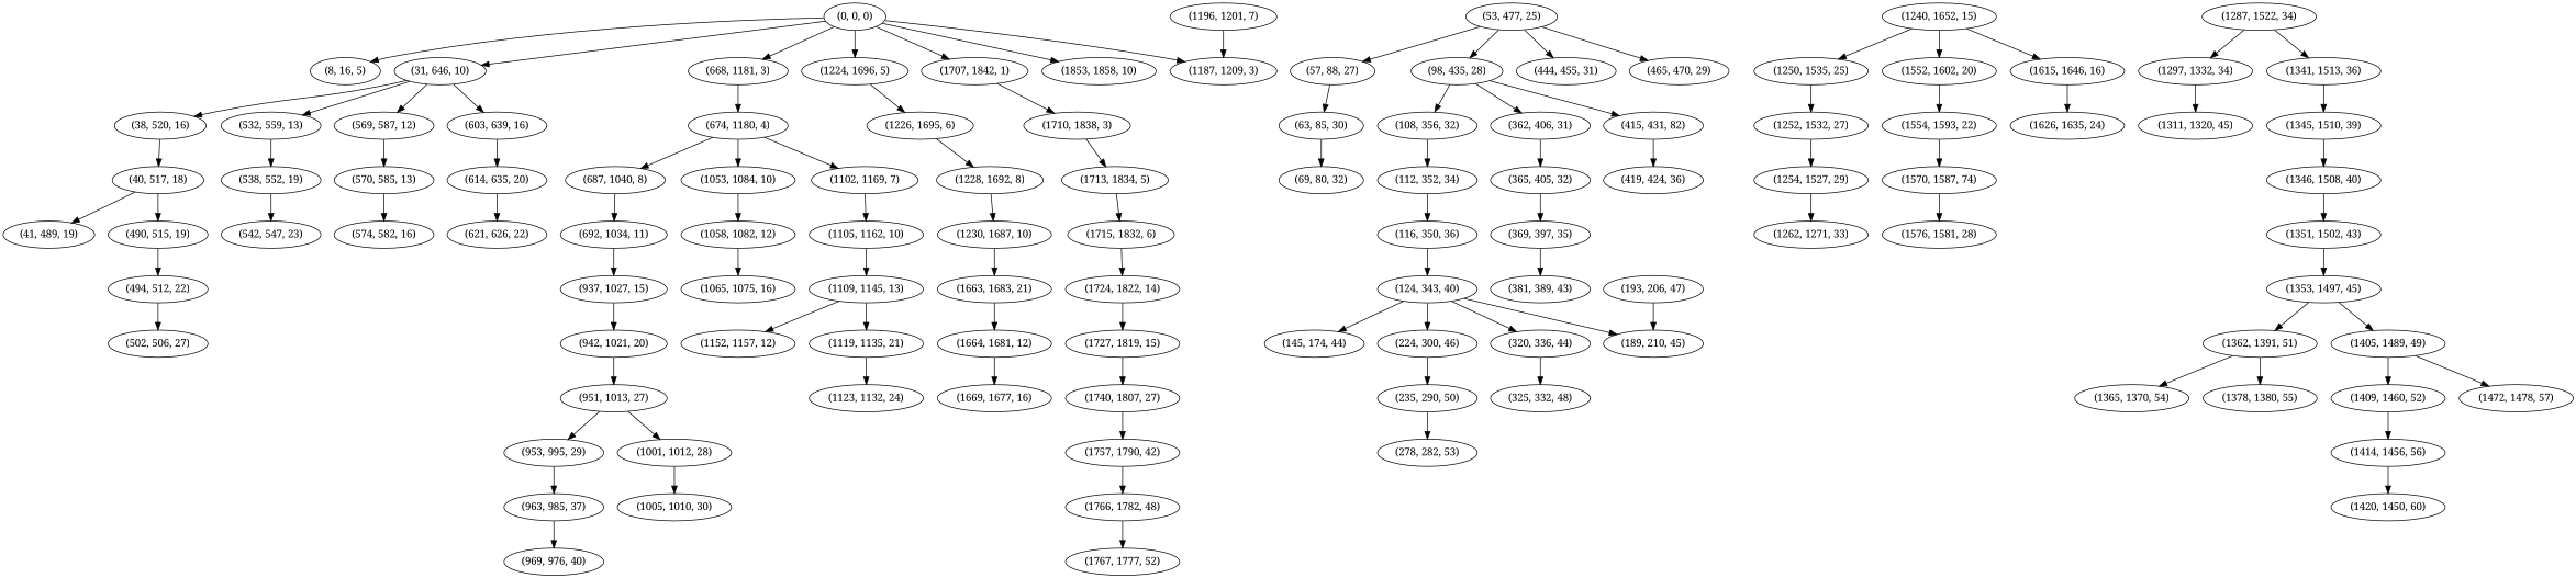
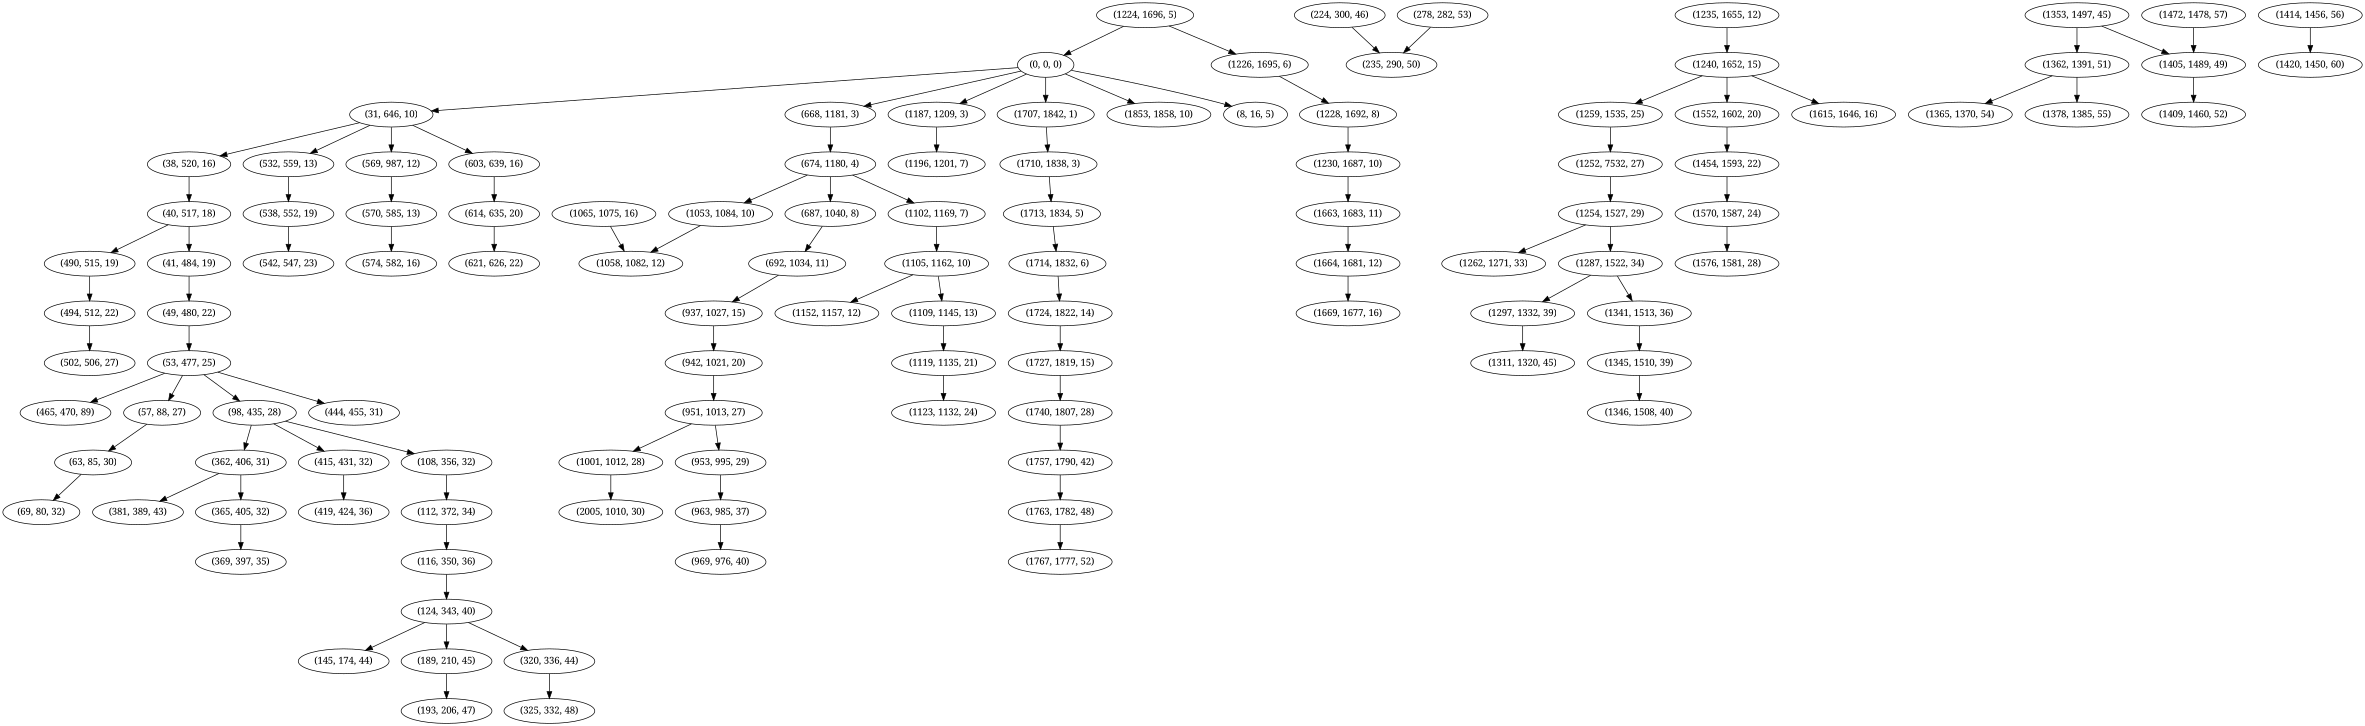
  digraph {
    fontname="Noto Serif"
    node [fontname="Noto Serif"]
    edge [fontname="Noto Serif"]
    "(0, 0, 0)"
    "(8, 16, 5)"
    "(31, 646, 10)"
    "(668, 1181, 3)"
    "(1187, 1209, 3)"
    "(1224, 1696, 5)"
    "(1707, 1842, 1)"
    "(1853, 1858, 10)"
    "(38, 520, 16)"
    "(532, 559, 13)"
-   "(569, 587, 12)"
+   "(569, 587, 12)" [label="(569, 987, 12)"]
    "(603, 639, 16)"
    "(674, 1180, 4)"
    "(1196, 1201, 7)"
    "(1226, 1695, 6)"
    "(1710, 1838, 3)"
    "(40, 517, 18)"
    "(538, 552, 19)"
    "(570, 585, 13)"
    "(614, 635, 20)"
-   "(41, 484, 19)" [label="(41, 489, 19)"]
+   "(41, 484, 19)"
    "(490, 515, 19)"
+   "(49, 480, 22)"
    "(494, 512, 22)"
    "(53, 477, 25)"
    "(57, 88, 27)"
    "(98, 435, 28)"
    "(444, 455, 31)"
-   "(465, 470, 29)"
+   "(465, 470, 29)" [label="(465, 470, 89)"]
    "(63, 85, 30)"
    "(108, 356, 32)"
    "(362, 406, 31)"
-   "(415, 431, 32)" [label="(415, 431, 82)"]
+   "(415, 431, 32)"
    "(69, 80, 32)"
-   "(112, 352, 34)"
+   "(112, 352, 34)" [label="(112, 372, 34)"]
    "(365, 405, 32)"
    "(419, 424, 36)"
    "(116, 350, 36)"
    "(124, 343, 40)"
    "(145, 174, 44)"
    "(189, 210, 45)"
    "(224, 300, 46)"
    "(320, 336, 44)"
    "(193, 206, 47)"
    "(235, 290, 50)"
    "(325, 332, 48)"
    "(278, 282, 53)"
    "(369, 397, 35)"
    "(381, 389, 43)"
    "(502, 506, 27)"
    "(542, 547, 23)"
    "(574, 582, 16)"
    "(621, 626, 22)"
    "(687, 1040, 8)"
    "(1053, 1084, 10)"
    "(1102, 1169, 7)"
    "(692, 1034, 11)"
    "(1058, 1082, 12)"
    "(1105, 1162, 10)"
    "(937, 1027, 15)"
    "(942, 1021, 20)"
    "(951, 1013, 27)"
    "(953, 995, 29)"
    "(1001, 1012, 28)"
    "(963, 985, 37)"
-   "(1005, 1010, 30)"
+   "(1005, 1010, 30)" [label="(2005, 1010, 30)"]
    "(969, 976, 40)"
    "(1065, 1075, 16)"
    "(1109, 1145, 13)"
    "(1152, 1157, 12)"
    "(1119, 1135, 21)"
    "(1123, 1132, 24)"
    "(1228, 1692, 8)"
    "(1230, 1687, 10)"
-   "(1663, 1683, 11)" [label="(1663, 1683, 21)"]
+   "(1663, 1683, 11)"
+   "(1235, 1655, 12)"
    "(1240, 1652, 15)"
    "(1664, 1681, 12)"
-   "(1250, 1535, 25)"
+   "(1250, 1535, 25)" [label="(1259, 1535, 25)"]
    "(1552, 1602, 20)"
    "(1615, 1646, 16)"
-   "(1252, 1532, 27)"
-   "(1554, 1593, 22)"
-   "(1626, 1635, 24)"
+   "(1252, 1532, 27)" [label="(1252, 7532, 27)"]
+   "(1554, 1593, 22)" [label="(1454, 1593, 22)"]
    "(1254, 1527, 29)"
    "(1262, 1271, 33)"
    "(1287, 1522, 34)"
-   "(1297, 1332, 39)" [label="(1297, 1332, 34)"]
+   "(1297, 1332, 39)"
    "(1341, 1513, 36)"
    "(1311, 1320, 45)"
    "(1345, 1510, 39)"
    "(1346, 1508, 40)"
-   "(1351, 1502, 43)"
    "(1353, 1497, 45)"
    "(1362, 1391, 51)"
    "(1405, 1489, 49)"
    "(1365, 1370, 54)"
-   "(1378, 1385, 55)" [label="(1378, 1380, 55)"]
+   "(1378, 1385, 55)"
    "(1409, 1460, 52)"
    "(1472, 1478, 57)"
    "(1414, 1456, 56)"
    "(1420, 1450, 60)"
-   "(1570, 1587, 24)" [label="(1570, 1587, 74)"]
+   "(1570, 1587, 24)"
    "(1576, 1581, 28)"
    "(1669, 1677, 16)"
    "(1713, 1834, 5)"
-   "(1715, 1832, 6)"
+   "(1715, 1832, 6)" [label="(1714, 1832, 6)"]
    "(1724, 1822, 14)"
    "(1727, 1819, 15)"
-   "(1740, 1807, 27)"
+   "(1740, 1807, 27)" [label="(1740, 1807, 28)"]
    "(1757, 1790, 42)"
-   "(1763, 1782, 48)" [label="(1766, 1782, 48)"]
+   "(1763, 1782, 48)"
    "(1767, 1777, 52)"
    "(0, 0, 0)" -> "(8, 16, 5)"
    "(0, 0, 0)" -> "(31, 646, 10)"
    "(0, 0, 0)" -> "(668, 1181, 3)"
    "(0, 0, 0)" -> "(1187, 1209, 3)"
-   "(0, 0, 0)" -> "(1224, 1696, 5)"
+   "(1224, 1696, 5)" -> "(0, 0, 0)"
    "(0, 0, 0)" -> "(1707, 1842, 1)"
    "(0, 0, 0)" -> "(1853, 1858, 10)"
    "(31, 646, 10)" -> "(38, 520, 16)"
    "(31, 646, 10)" -> "(532, 559, 13)"
    "(31, 646, 10)" -> "(569, 587, 12)"
    "(31, 646, 10)" -> "(603, 639, 16)"
    "(668, 1181, 3)" -> "(674, 1180, 4)"
-   "(1196, 1201, 7)" -> "(1187, 1209, 3)"
+   "(1187, 1209, 3)" -> "(1196, 1201, 7)"
    "(1224, 1696, 5)" -> "(1226, 1695, 6)"
    "(1707, 1842, 1)" -> "(1710, 1838, 3)"
    "(38, 520, 16)" -> "(40, 517, 18)"
    "(532, 559, 13)" -> "(538, 552, 19)"
    "(569, 587, 12)" -> "(570, 585, 13)"
    "(603, 639, 16)" -> "(614, 635, 20)"
    "(674, 1180, 4)" -> "(687, 1040, 8)"
    "(674, 1180, 4)" -> "(1053, 1084, 10)"
    "(674, 1180, 4)" -> "(1102, 1169, 7)"
    "(1226, 1695, 6)" -> "(1228, 1692, 8)"
    "(1710, 1838, 3)" -> "(1713, 1834, 5)"
    "(40, 517, 18)" -> "(41, 484, 19)"
    "(40, 517, 18)" -> "(490, 515, 19)"
    "(538, 552, 19)" -> "(542, 547, 23)"
    "(570, 585, 13)" -> "(574, 582, 16)"
    "(614, 635, 20)" -> "(621, 626, 22)"
+   "(41, 484, 19)" -> "(49, 480, 22)"
    "(490, 515, 19)" -> "(494, 512, 22)"
+   "(49, 480, 22)" -> "(53, 477, 25)"
    "(494, 512, 22)" -> "(502, 506, 27)"
    "(53, 477, 25)" -> "(57, 88, 27)"
    "(53, 477, 25)" -> "(98, 435, 28)"
    "(53, 477, 25)" -> "(444, 455, 31)"
    "(53, 477, 25)" -> "(465, 470, 29)"
    "(57, 88, 27)" -> "(63, 85, 30)"
    "(98, 435, 28)" -> "(108, 356, 32)"
    "(98, 435, 28)" -> "(362, 406, 31)"
    "(98, 435, 28)" -> "(415, 431, 32)"
    "(63, 85, 30)" -> "(69, 80, 32)"
    "(108, 356, 32)" -> "(112, 352, 34)"
    "(362, 406, 31)" -> "(365, 405, 32)"
    "(415, 431, 32)" -> "(419, 424, 36)"
    "(112, 352, 34)" -> "(116, 350, 36)"
    "(365, 405, 32)" -> "(369, 397, 35)"
    "(116, 350, 36)" -> "(124, 343, 40)"
    "(124, 343, 40)" -> "(145, 174, 44)"
    "(124, 343, 40)" -> "(189, 210, 45)"
-   "(124, 343, 40)" -> "(224, 300, 46)"
    "(124, 343, 40)" -> "(320, 336, 44)"
-   "(193, 206, 47)" -> "(189, 210, 45)"
+   "(189, 210, 45)" -> "(193, 206, 47)"
    "(224, 300, 46)" -> "(235, 290, 50)"
    "(320, 336, 44)" -> "(325, 332, 48)"
-   "(235, 290, 50)" -> "(278, 282, 53)"
-   "(369, 397, 35)" -> "(381, 389, 43)"
+   "(278, 282, 53)" -> "(235, 290, 50)"
+   "(362, 406, 31)" -> "(381, 389, 43)"
    "(687, 1040, 8)" -> "(692, 1034, 11)"
    "(1053, 1084, 10)" -> "(1058, 1082, 12)"
    "(1102, 1169, 7)" -> "(1105, 1162, 10)"
    "(692, 1034, 11)" -> "(937, 1027, 15)"
-   "(1058, 1082, 12)" -> "(1065, 1075, 16)"
+   "(1065, 1075, 16)" -> "(1058, 1082, 12)"
    "(1105, 1162, 10)" -> "(1109, 1145, 13)"
-   "(1109, 1145, 13)" -> "(1152, 1157, 12)"
+   "(1105, 1162, 10)" -> "(1152, 1157, 12)"
    "(937, 1027, 15)" -> "(942, 1021, 20)"
    "(942, 1021, 20)" -> "(951, 1013, 27)"
    "(951, 1013, 27)" -> "(953, 995, 29)"
    "(951, 1013, 27)" -> "(1001, 1012, 28)"
    "(953, 995, 29)" -> "(963, 985, 37)"
    "(1001, 1012, 28)" -> "(1005, 1010, 30)"
    "(963, 985, 37)" -> "(969, 976, 40)"
    "(1109, 1145, 13)" -> "(1119, 1135, 21)"
    "(1119, 1135, 21)" -> "(1123, 1132, 24)"
    "(1228, 1692, 8)" -> "(1230, 1687, 10)"
    "(1230, 1687, 10)" -> "(1663, 1683, 11)"
    "(1663, 1683, 11)" -> "(1664, 1681, 12)"
+   "(1235, 1655, 12)" -> "(1240, 1652, 15)"
    "(1240, 1652, 15)" -> "(1250, 1535, 25)"
    "(1240, 1652, 15)" -> "(1552, 1602, 20)"
    "(1240, 1652, 15)" -> "(1615, 1646, 16)"
    "(1664, 1681, 12)" -> "(1669, 1677, 16)"
    "(1250, 1535, 25)" -> "(1252, 1532, 27)"
    "(1552, 1602, 20)" -> "(1554, 1593, 22)"
-   "(1615, 1646, 16)" -> "(1626, 1635, 24)"
    "(1252, 1532, 27)" -> "(1254, 1527, 29)"
    "(1554, 1593, 22)" -> "(1570, 1587, 24)"
    "(1254, 1527, 29)" -> "(1262, 1271, 33)"
+   "(1254, 1527, 29)" -> "(1287, 1522, 34)"
    "(1287, 1522, 34)" -> "(1297, 1332, 39)"
    "(1287, 1522, 34)" -> "(1341, 1513, 36)"
    "(1297, 1332, 39)" -> "(1311, 1320, 45)"
    "(1341, 1513, 36)" -> "(1345, 1510, 39)"
    "(1345, 1510, 39)" -> "(1346, 1508, 40)"
-   "(1346, 1508, 40)" -> "(1351, 1502, 43)"
-   "(1351, 1502, 43)" -> "(1353, 1497, 45)"
    "(1353, 1497, 45)" -> "(1362, 1391, 51)"
    "(1353, 1497, 45)" -> "(1405, 1489, 49)"
    "(1362, 1391, 51)" -> "(1365, 1370, 54)"
    "(1362, 1391, 51)" -> "(1378, 1385, 55)"
    "(1405, 1489, 49)" -> "(1409, 1460, 52)"
-   "(1405, 1489, 49)" -> "(1472, 1478, 57)"
-   "(1409, 1460, 52)" -> "(1414, 1456, 56)"
+   "(1472, 1478, 57)" -> "(1405, 1489, 49)"
    "(1414, 1456, 56)" -> "(1420, 1450, 60)"
    "(1570, 1587, 24)" -> "(1576, 1581, 28)"
    "(1713, 1834, 5)" -> "(1715, 1832, 6)"
    "(1715, 1832, 6)" -> "(1724, 1822, 14)"
    "(1724, 1822, 14)" -> "(1727, 1819, 15)"
    "(1727, 1819, 15)" -> "(1740, 1807, 27)"
    "(1740, 1807, 27)" -> "(1757, 1790, 42)"
    "(1757, 1790, 42)" -> "(1763, 1782, 48)"
    "(1763, 1782, 48)" -> "(1767, 1777, 52)"
  }
